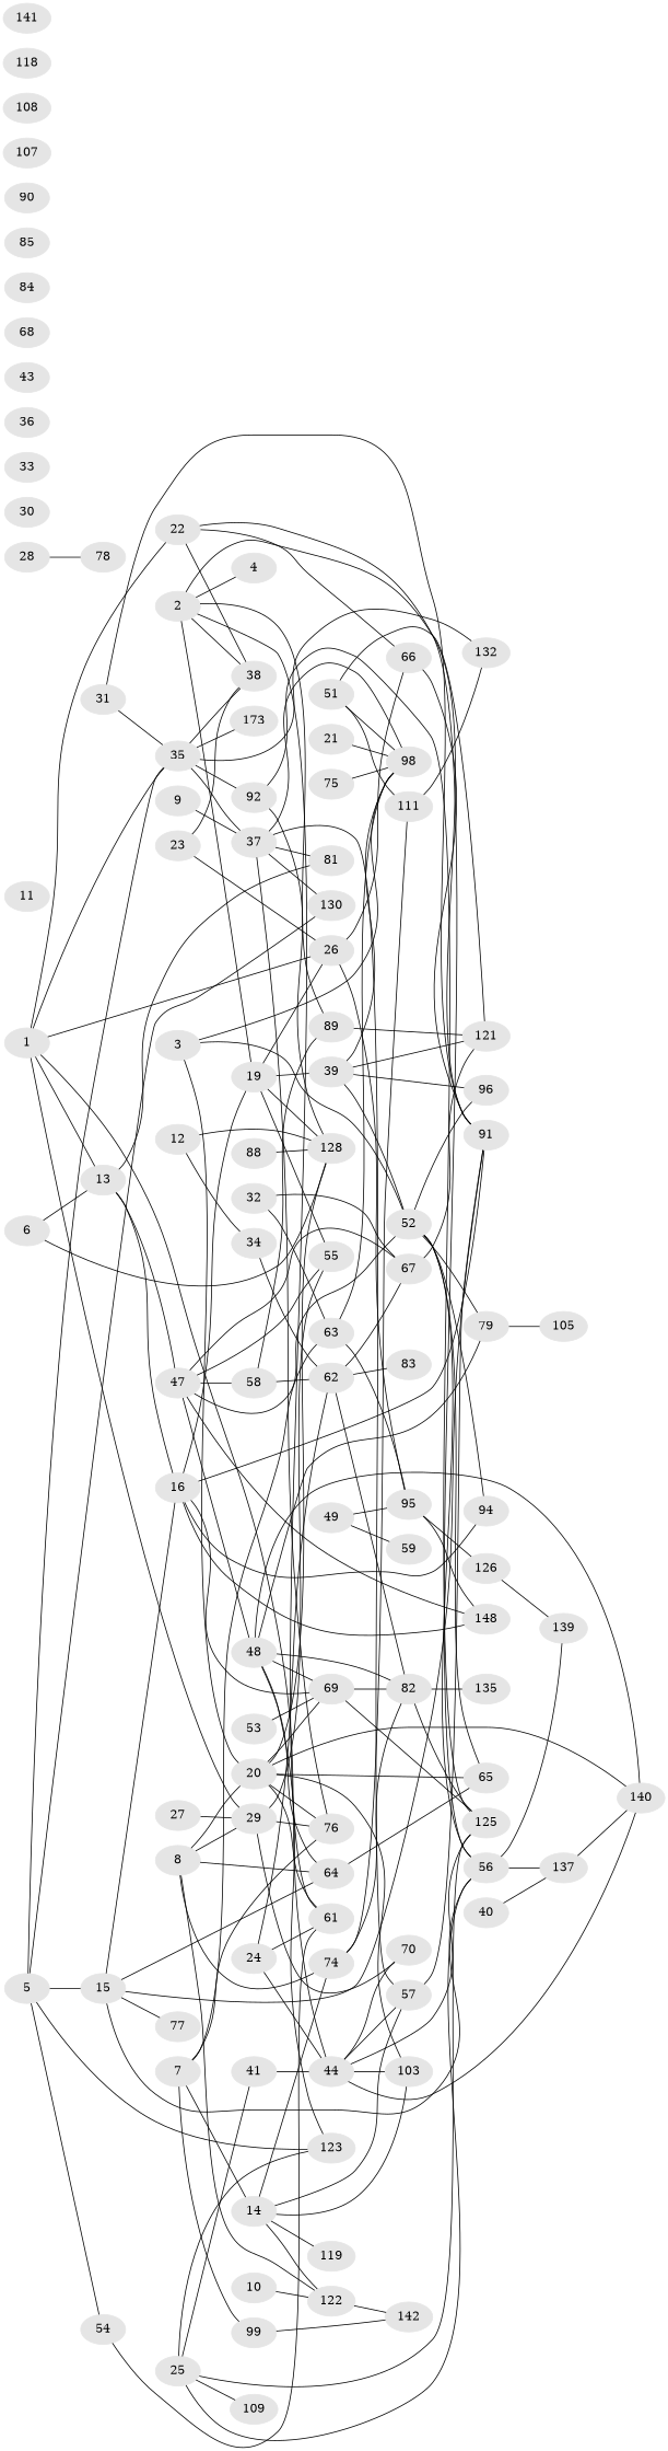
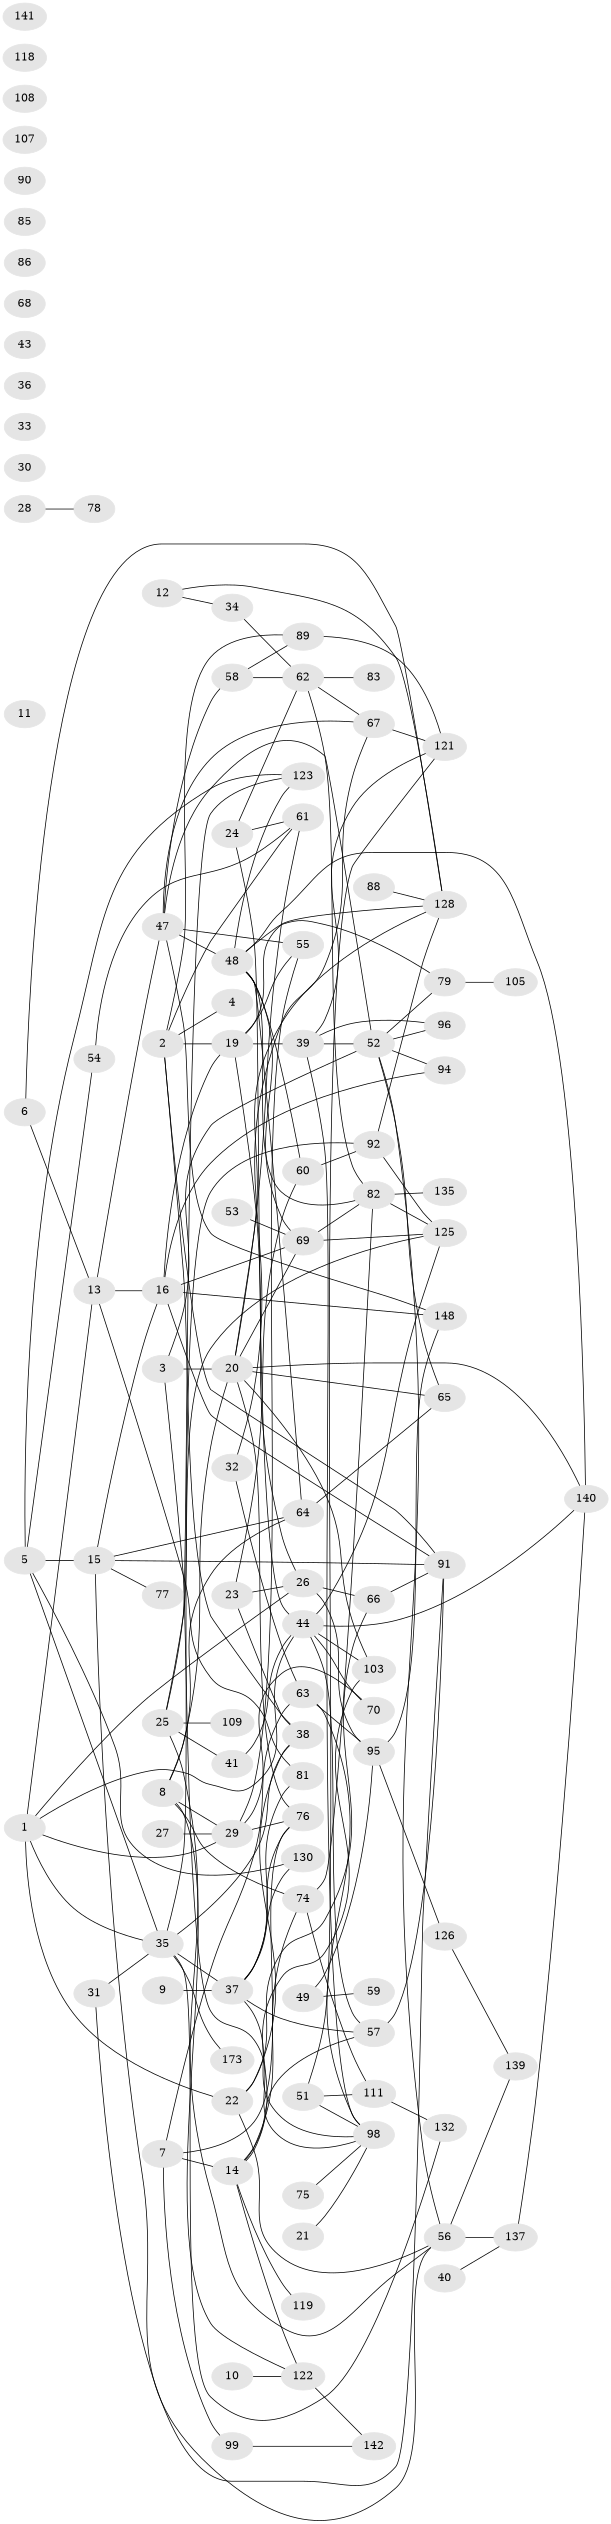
  graph {
    rankdir=LR
    node [color=gray90 style=filled]
    1 [super="+93"]
    13 [super="+114"]
    22
    26
    29 [super="+46"]
    35 [super="+116"]
    44 [super="+71"]
    16 [super="+100"]
    47 [super="+86"]
    81
    38 [super="+110"]
    56
    66
    95 [super="+115"]
    76
    55 [super="+136"]
    70
    37 [super="+45"]
    92
    132
    n21 [label=173]
    57 [super="+101"]
    103
    140
    125 [super="+129"]
    2 [super="+97"]
    4
    19 [super="+112"]
    61
    89
    91 [super="+102"]
    128 [super="+134"]
    39
    121
    20 [super="+80"]
    69 [super="+87"]
    65
    3
    52 [super="+72"]
    98 [super="+104"]
    94
    96
    79 [super="+106"]
    15 [super="+133"]
    64 [super="+120"]
    77
    5
    54 [super="+127"]
    123
    130
    6
    7 [super="+144"]
    14 [super="+18"]
    63
    99
    74
    122
    119
    142
    8 [super="+17"]
    82 [super="+147"]
    111 [super="+145"]
    9
    10
    11
    12 [super="+42"]
    34
    62
    148
    67 [super="+124"]
    48 [super="+73"]
    58 [super="+131"]
    137
    139 [super="+146"]
    21
    23 [super="+113"]
+   60 [super="+138"]
    24
    83
    25 [super="+50"]
    41
    109
    126
    27
    28
    78
    30
    31
    32
    33
    36
    40
    43
    105
    135
    49 [super="+117"]
    59
    51
    53
    68
    75
-   84
+   84 [label=86]
    85
    88
    90
    107
    108
    118
    141
    1 -- 13
    1 -- 22
    1 -- 26
    1 -- 29
    1 -- 35
    1 -- 44
    13 -- 16
    13 -- 47
    13 -- 81
    22 -- 38
    22 -- 56
    22 -- 66
    26 -- 66
    26 -- 95
    29 -- 76
    29 -- 55
    29 -- 70
    35 -- 38
    35 -- 37
    35 -- 92
    35 -- 132
    35 -- n21
    44 -- 70
    44 -- 57
    44 -- 103
    44 -- 140
    44 -- 125
    16 -- 19
    16 -- 91
    16 -- 69
    16 -- 94
    16 -- 148
    47 -- 55
    47 -- 52
    47 -- 148
    47 -- 67
    47 -- 48
    47 -- 58
    56 -- 137
    56 -- 139
    66 -- 91
    95 -- 148
    95 -- 126
    37 -- 81
    37 -- 76
    37 -- 57
    37 -- 98
    37 -- 130
    92 -- 125
    92 -- 128
    57 -- 91
    2 -- 38
    2 -- 4
    2 -- 19
    2 -- 61
    2 -- 89
    2 -- 91 [weight=2]
    19 -- 26
    19 -- 55 [weight=2]
    19 -- 128
    19 -- 39
    89 -- 121
    39 -- 121
    39 -- 52
    39 -- 98
    39 -- 96
    20 -- 76
    20 -- 103
    20 -- 140
    20 -- 61
    20 -- 128
    20 -- 69
    20 -- 65
    69 -- 125
    69 -- 82
    3 -- 20
    3 -- 52
    3 -- 98
    52 -- 56
    52 -- 65
    52 -- 94
    52 -- 96
    52 -- 79
    79 -- 105
    15 -- 16
    15 -- 56
    15 -- 91
    15 -- 64
    15 -- 77
    64 -- 65
    5 -- 35
    5 -- 15
    5 -- 54
    5 -- 123
    5 -- 130
    54 -- 61
    6 -- 13
    6 -- 128
    7 -- 76
    7 -- 14
    7 -- 63
    7 -- 99
    14 -- 57
    14 -- 103
    14 -- 74
    14 -- 122
    14 -- 119
    63 -- 95
    63 -- 98
    99 -- 142
    74 -- 82
    74 -- 111
    122 -- 142
    8 -- 29
    8 -- 20
    8 -- 64
    8 -- 74
    8 -- 122
    82 -- 125
    82 -- 135
    111 -- 132
    9 -- 37
    10 -- 122
    12 -- 128
    12 -- 34
    34 -- 62
    62 -- 82
    62 -- 67
    62 -- 83
    67 -- 121
    48 -- 140
    48 -- 69
    48 -- 79
    48 -- 64
    48 -- 123
    48 -- 82
+   48 -- 60 [weight=2]
    58 -- 89
    58 -- 62
    137 -- 140
    21 -- 98
    23 -- 26
    23 -- 38
+   23 -- 60
+   60 -- 92
    24 -- 44
    24 -- 61
    24 -- 62
    25 -- 56
    25 -- 125
    25 -- 123
    25 -- 41
    25 -- 109
    41 -- 44
    126 -- 139
    27 -- 29
    28 -- 78
    31 -- 35
    31 -- 91
    32 -- 63
    32 -- 67
    40 -- 137
    49 -- 95
    49 -- 59
    51 -- 121
    51 -- 98
    51 -- 111
    53 -- 69
    75 -- 98
    88 -- 128
  }
